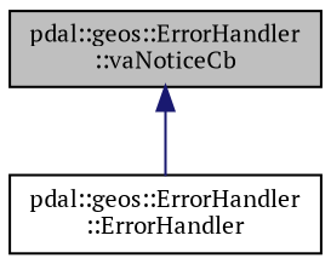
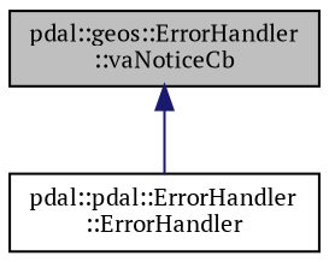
  digraph {
    rankdir=TB
    fontname="PT Serif"
    node [color=black fontname="PT Serif" fontsize=10 shape=record style=filled]
    n1 [fillcolor=grey75 fontcolor=black height=0.2 label="pdal::geos::ErrorHandler\l::vaNoticeCb" width=0.4]
-   n2 [fillcolor=white height=0.2 label="pdal::geos::ErrorHandler\l::ErrorHandler" width=0.4]
+   n2 [fillcolor=white height=0.2 label="pdal::pdal::ErrorHandler\l::ErrorHandler" width=0.4]
    n1 -> n2 [color=midnightblue dir=back fontname="PT Serif" fontsize=10 labelfontname=Helvetica labelfontsize=10 style=solid]
  }
